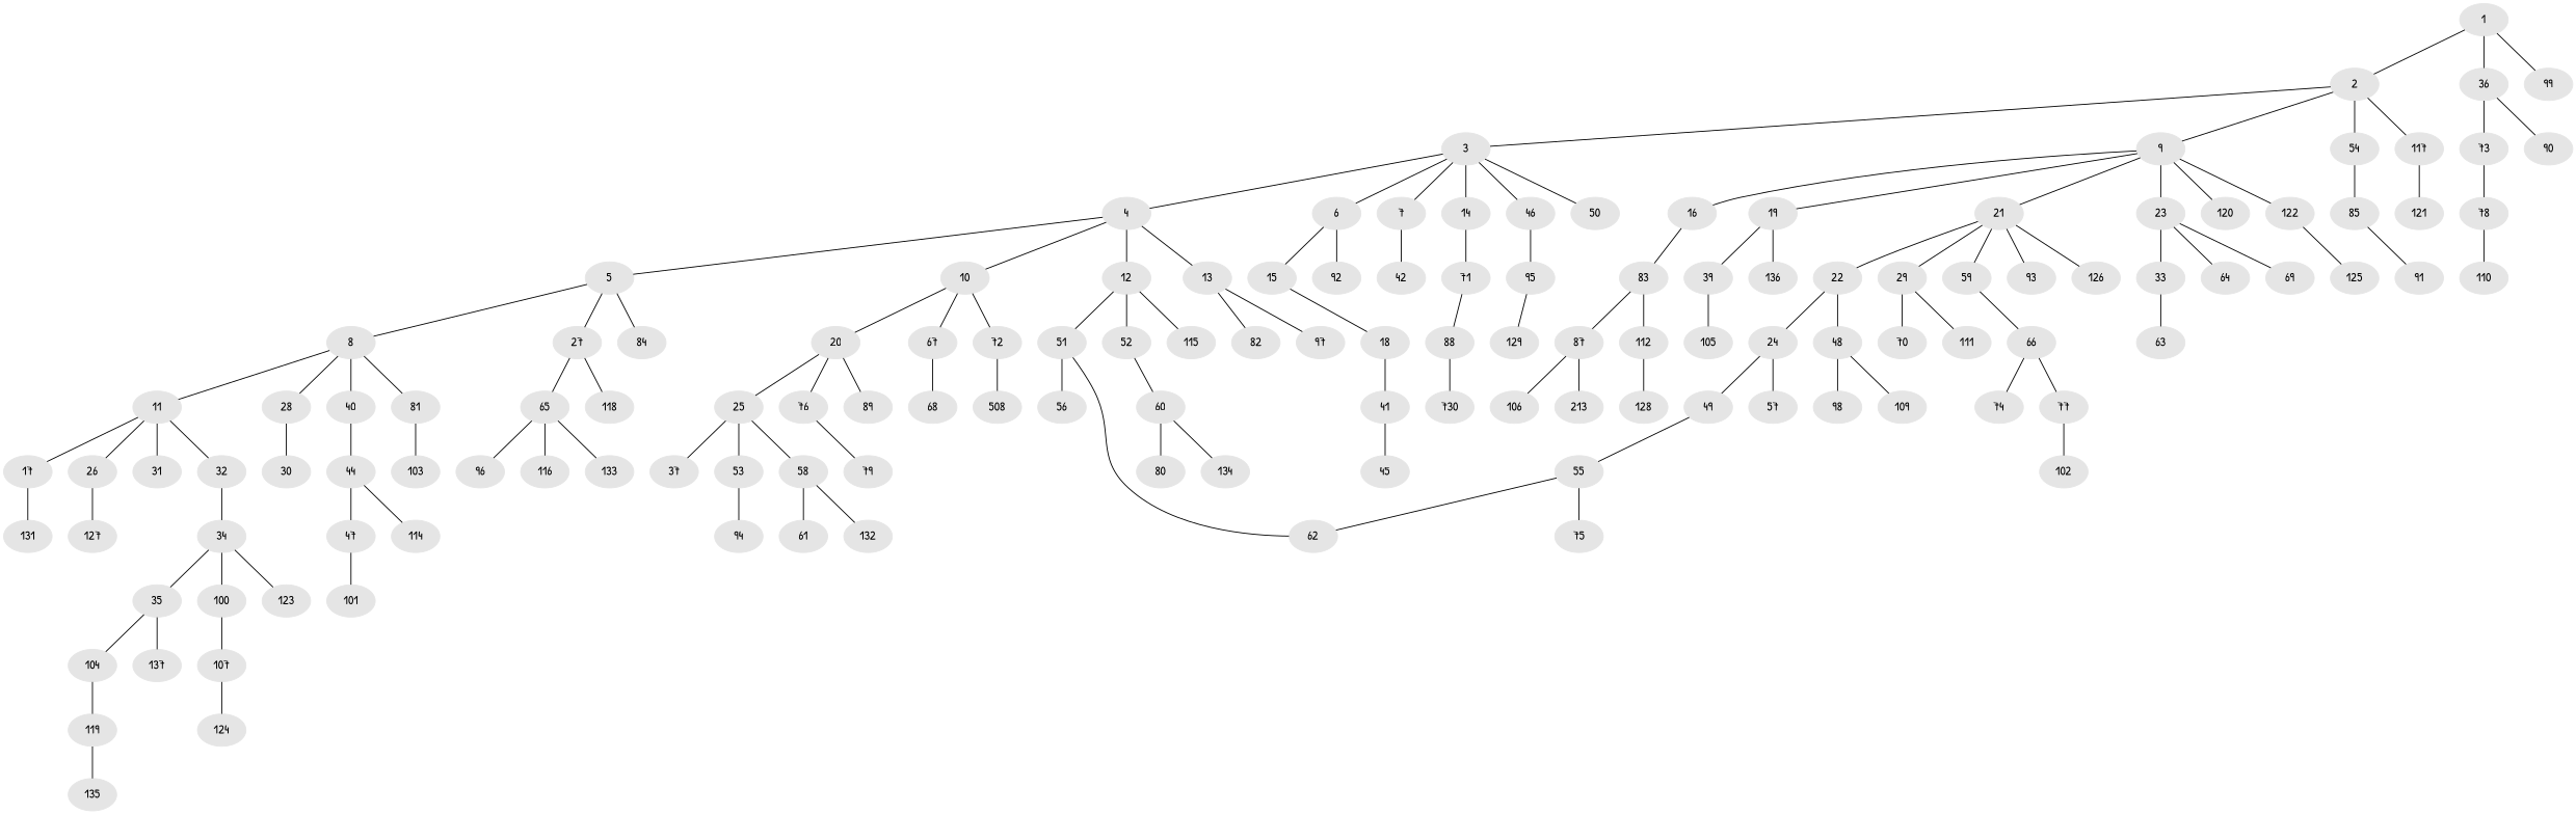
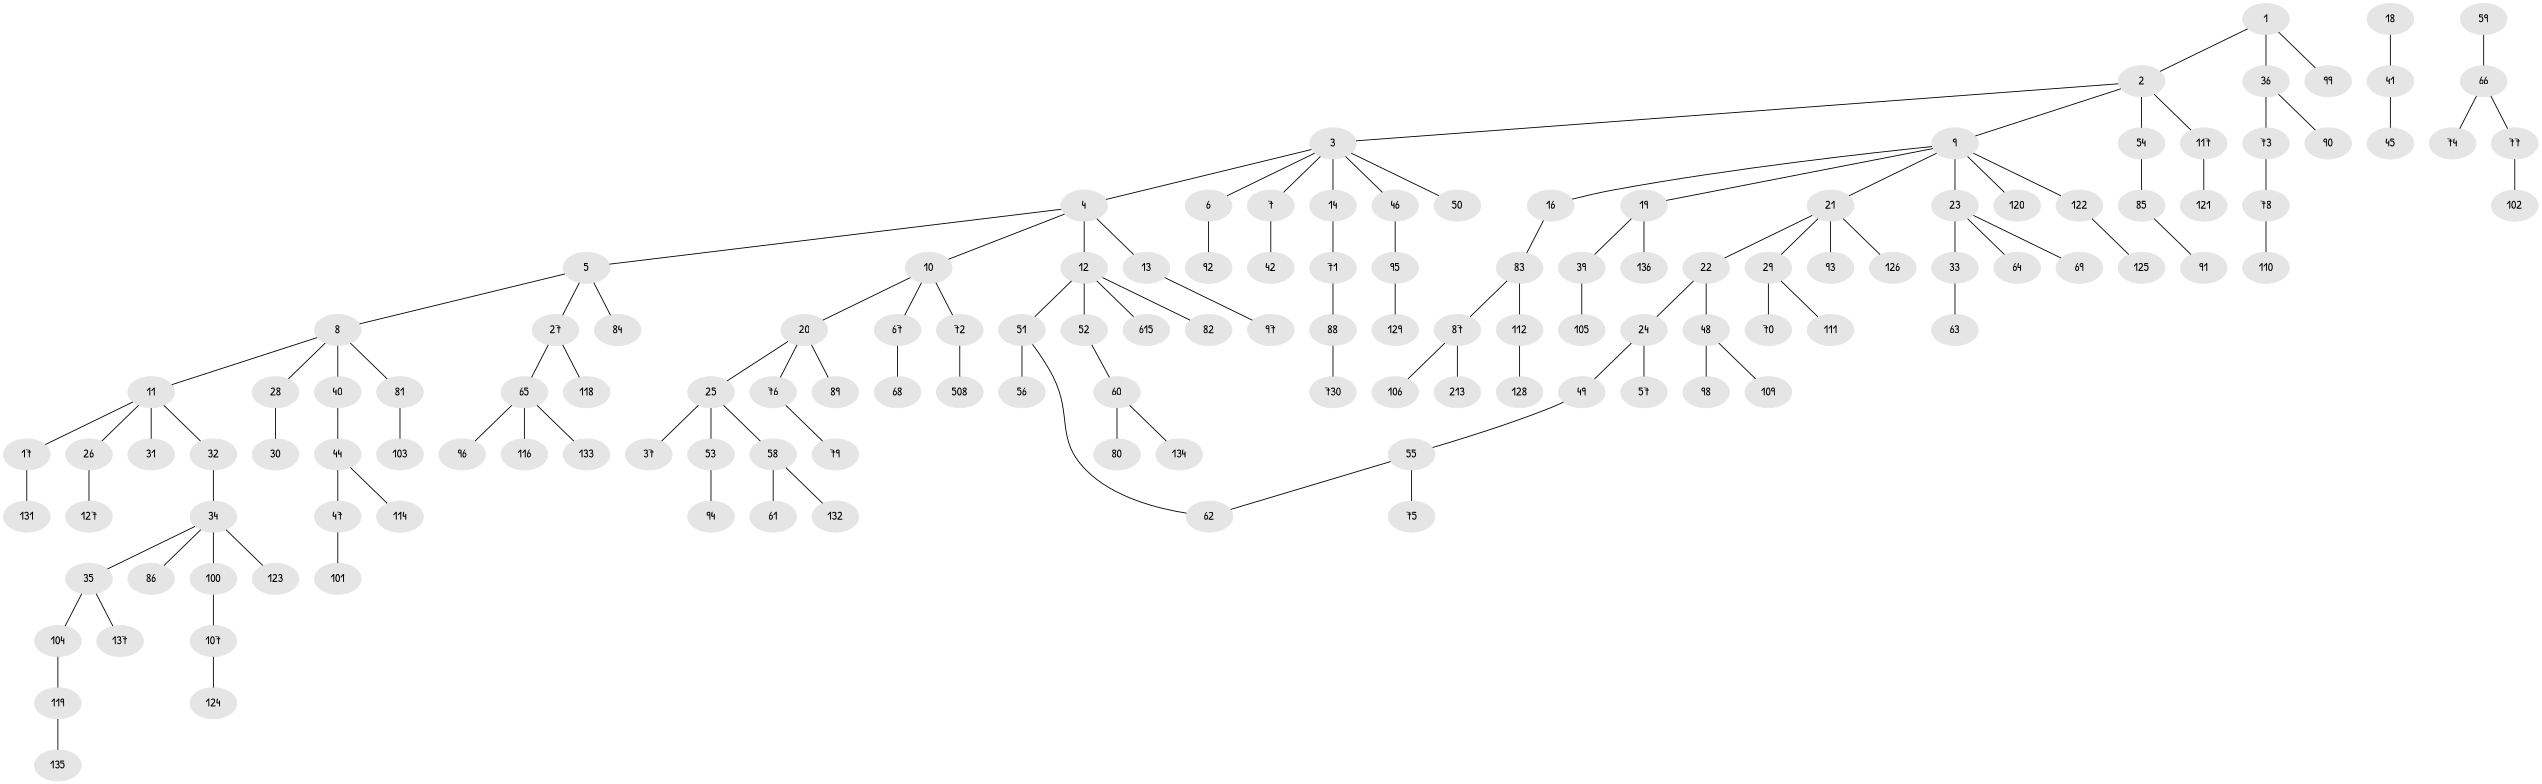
  graph {
    fontname="Patrick Hand"
    node [color=gray90 fontname="Patrick Hand" style=filled]
    edge [fontname="Patrick Hand"]
    1
    2
    36
    99
    3
    9
    54
    117
    73
    90
    4
    6
    7
    14
    46
    50
    16
    19
    21
    23
    120
    122
    85
    121
    5
    10
    12
    13
-   15
    92
    42
    71
    95
    8
    27
    84
    20
    67
    72
    51
    52
-   115
+   115 [label=615]
    82
    97
    11
    28
    40
    81
    65
    118
    18
    17
    26
    31
    32
    30
    44
    103
    83
    39
    136
    22
    29
    59
    93
    126
    33
    64
    69
    125
    25
    76
    89
    68
    n75 [label=508]
    131
    127
    34
    56
    62
    60
    88
    41
    87
    112
    45
    105
    37
    53
    58
    79
    24
    48
    70
    111
    66
    49
    57
    98
    109
    63
    55
    94
    61
    132
    96
    116
    133
    35
+   86
    100
    123
    104
    137
    107
    119
    78
    47
    114
    101
    129
    75
    80
    134
    91
    74
    77
    102
    n129 [label=730]
    110
    106
    n132 [label=213]
    128
    124
    135
    1 -- 2
    1 -- 36
    1 -- 99
    2 -- 3
    2 -- 9
    2 -- 54
    2 -- 117
    36 -- 73
    36 -- 90
    3 -- 4
    3 -- 6
    3 -- 7
    3 -- 14
    3 -- 46
    3 -- 50
    9 -- 16
    9 -- 19
    9 -- 21
    9 -- 23
    9 -- 120
    9 -- 122
    54 -- 85
    117 -- 121
    73 -- 78
    4 -- 5
    4 -- 10
    4 -- 12
    4 -- 13
-   6 -- 15
    6 -- 92
    7 -- 42
    14 -- 71
    46 -- 95
    16 -- 83
    19 -- 39
    19 -- 136
    21 -- 22
    21 -- 29
-   21 -- 59
    21 -- 93
    21 -- 126
    23 -- 33
    23 -- 64
    23 -- 69
    122 -- 125
    85 -- 91
    5 -- 8
    5 -- 27
    5 -- 84
    10 -- 20
    10 -- 67
    10 -- 72
    12 -- 51
    12 -- 52
    12 -- 115
-   13 -- 82
+   12 -- 82
    13 -- 97
-   15 -- 18
    71 -- 88
    95 -- 129
    8 -- 11
    8 -- 28
    8 -- 40
    8 -- 81
    27 -- 65
    27 -- 118
    20 -- 25
    20 -- 76
    20 -- 89
    67 -- 68
    72 -- n75
    51 -- 56
    51 -- 62
    52 -- 60
    11 -- 17
    11 -- 26
    11 -- 31
    11 -- 32
    28 -- 30
    40 -- 44
    81 -- 103
    65 -- 96
    65 -- 116
    65 -- 133
    18 -- 41
    17 -- 131
    26 -- 127
    32 -- 34
    44 -- 47
    44 -- 114
    83 -- 87
    83 -- 112
    39 -- 105
    22 -- 24
    22 -- 48
    29 -- 70
    29 -- 111
    59 -- 66
    33 -- 63
    25 -- 37
    25 -- 53
    25 -- 58
    76 -- 79
    34 -- 35
+   34 -- 86
    34 -- 100
    34 -- 123
    60 -- 80
    60 -- 134
    88 -- n129
    41 -- 45
    87 -- 106
    87 -- n132
    112 -- 128
    53 -- 94
    58 -- 61
    58 -- 132
    24 -- 49
    24 -- 57
    48 -- 98
    48 -- 109
    66 -- 74
    66 -- 77
    49 -- 55
    55 -- 62
    55 -- 75
    35 -- 104
    35 -- 137
    100 -- 107
    104 -- 119
    107 -- 124
    119 -- 135
    78 -- 110
    47 -- 101
    77 -- 102
  }
